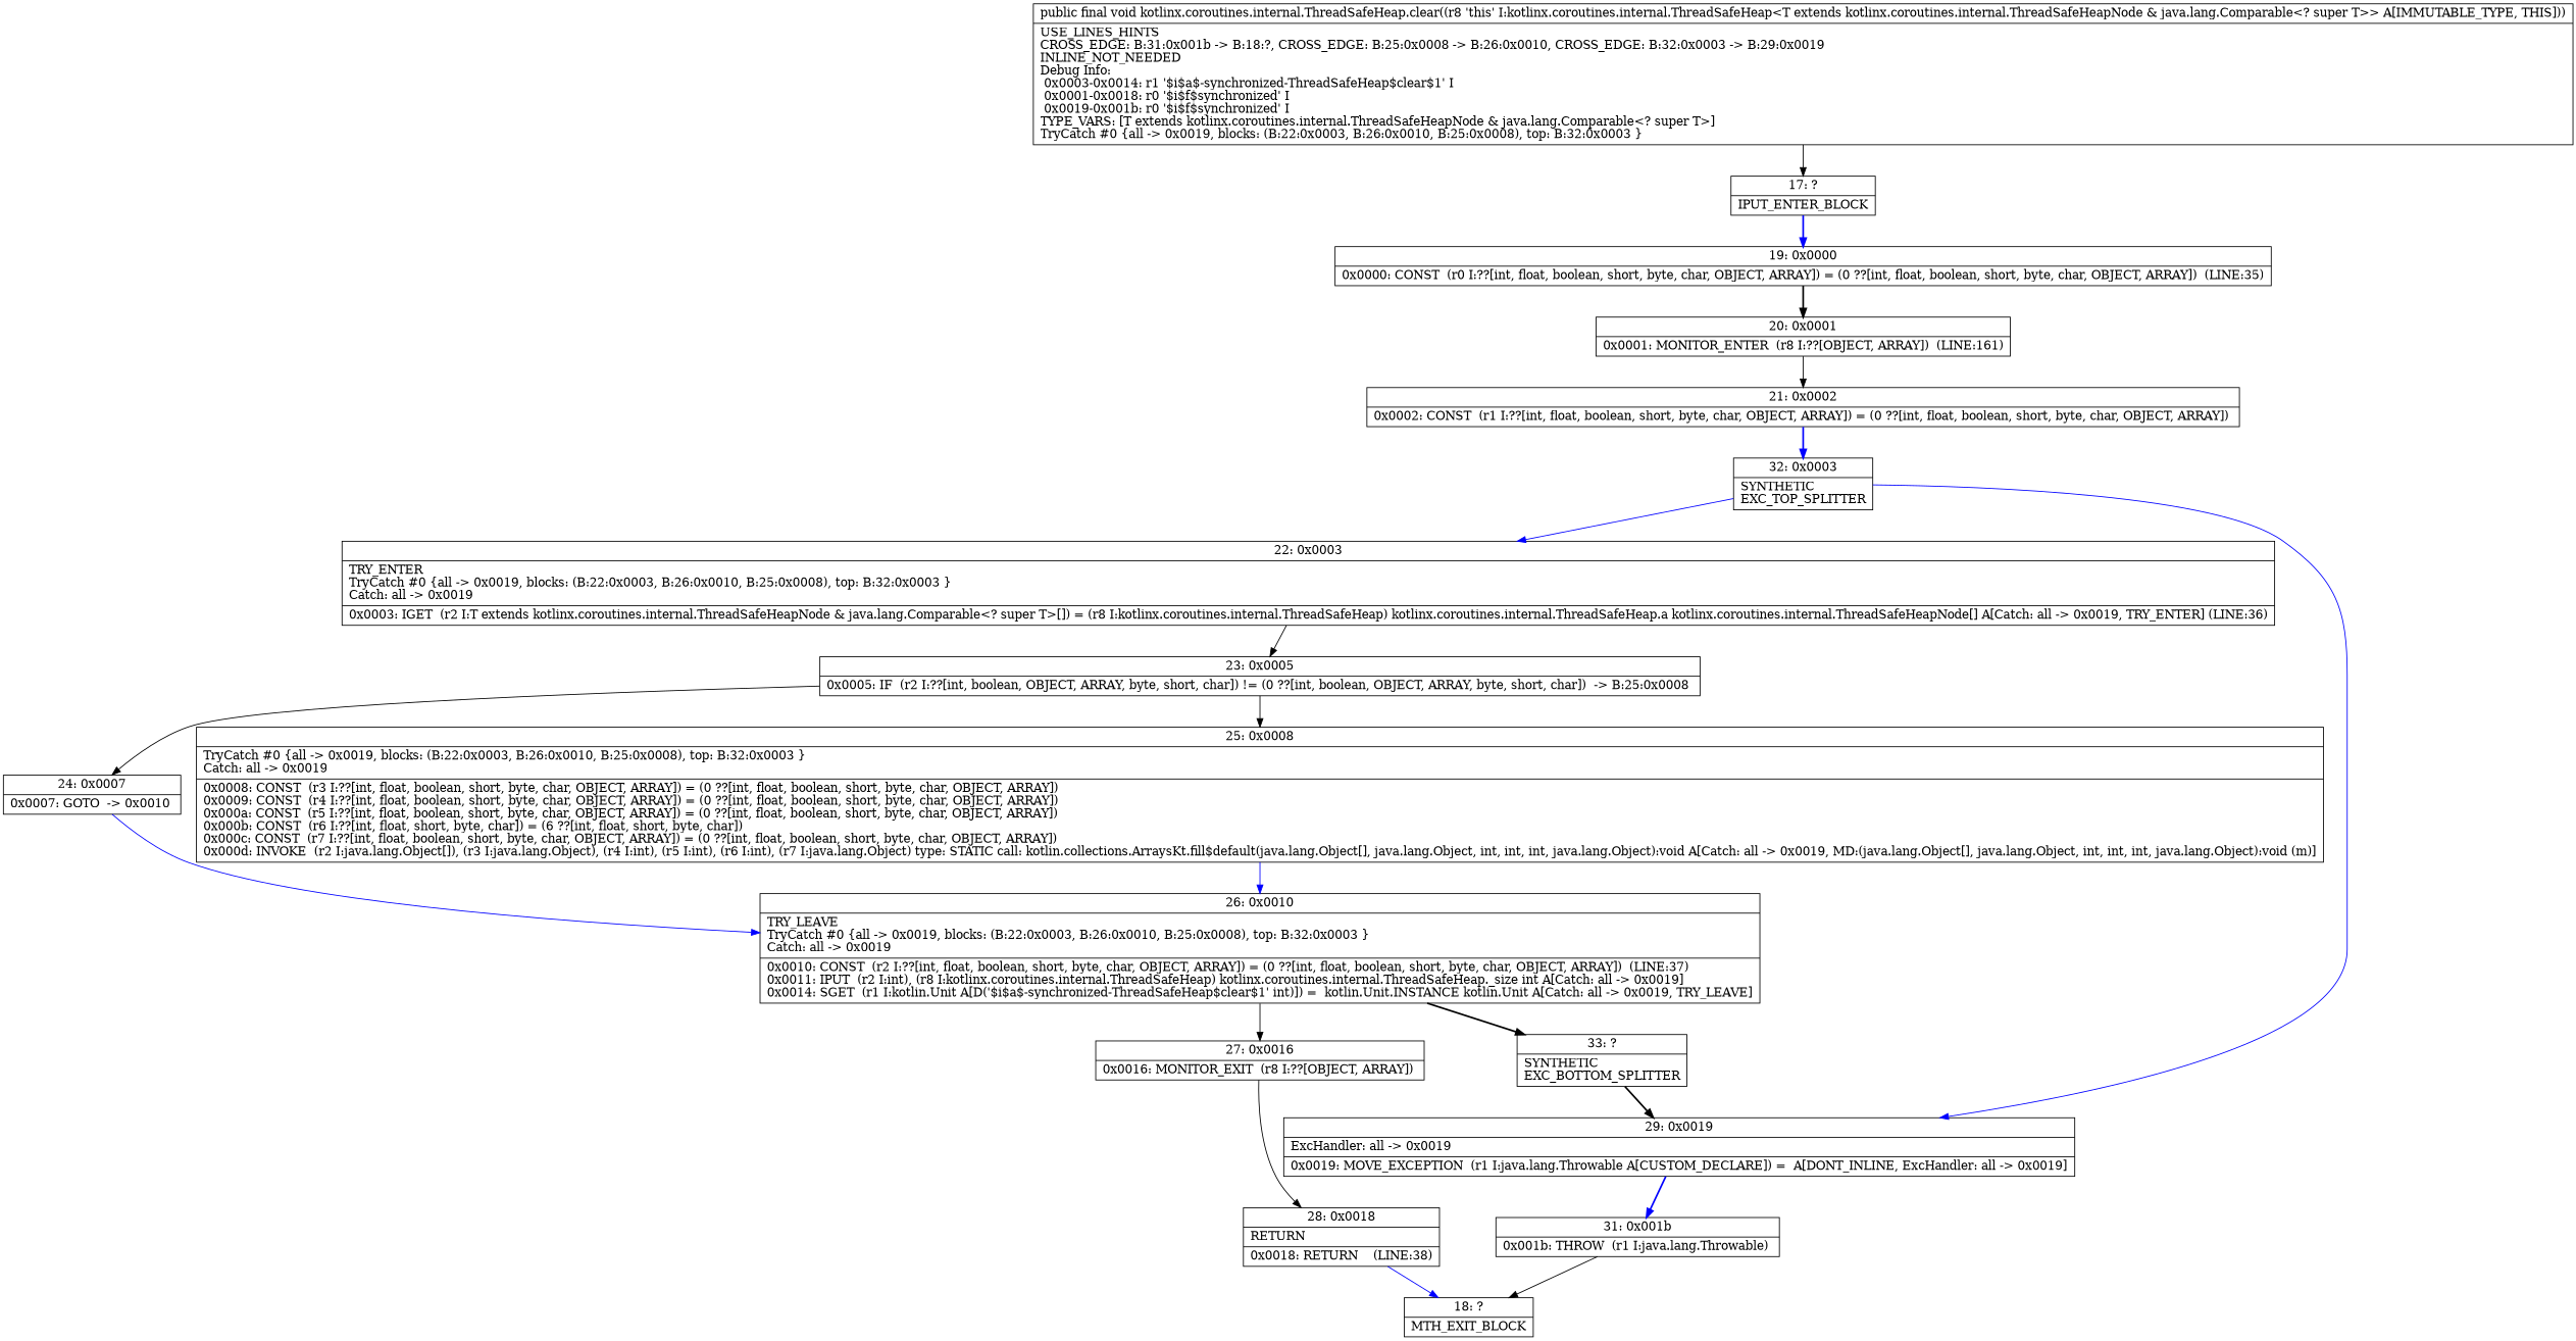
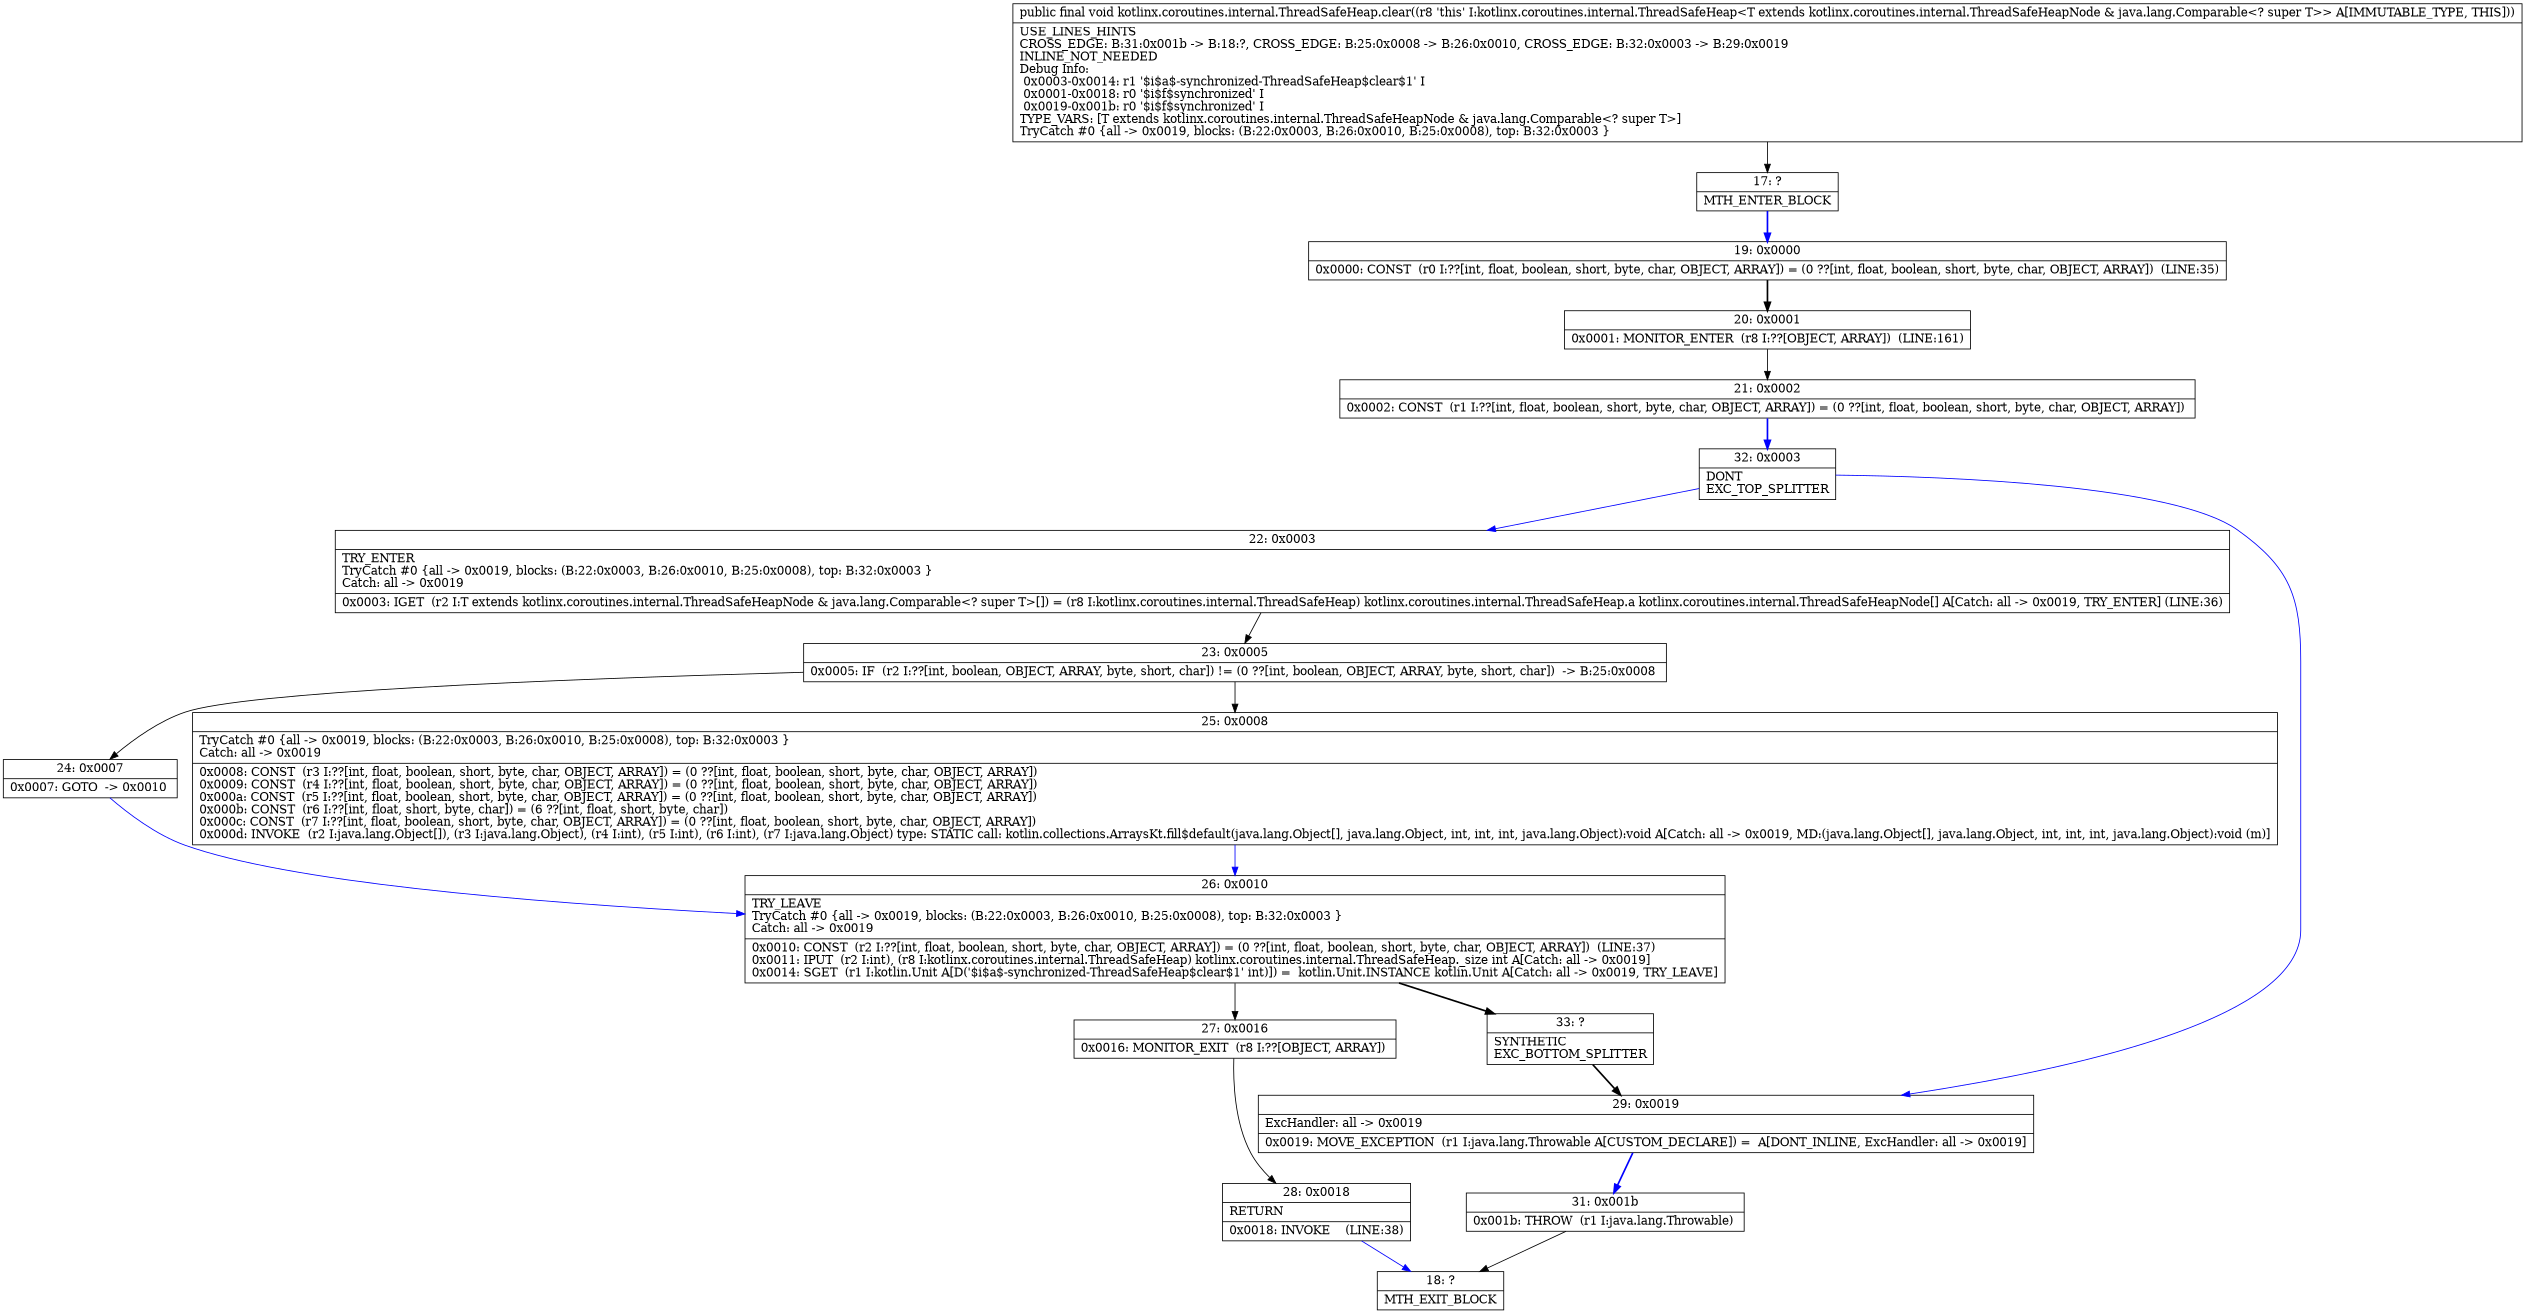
  digraph {
    node [shape=record]
    edge [color=black style=solid]
-   n1 [label="{17\:\ ?|IPUT_ENTER_BLOCK\l}"]
+   n1 [label="{17\:\ ?|MTH_ENTER_BLOCK\l}"]
    n2 [label="{19\:\ 0x0000|0x0000: CONST  (r0 I:??[int, float, boolean, short, byte, char, OBJECT, ARRAY]) = (0 ??[int, float, boolean, short, byte, char, OBJECT, ARRAY])  (LINE:35)\l}"]
    n3 [label="{20\:\ 0x0001|0x0001: MONITOR_ENTER  (r8 I:??[OBJECT, ARRAY])  (LINE:161)\l}"]
    n4 [label="{21\:\ 0x0002|0x0002: CONST  (r1 I:??[int, float, boolean, short, byte, char, OBJECT, ARRAY]) = (0 ??[int, float, boolean, short, byte, char, OBJECT, ARRAY]) \l}"]
-   n5 [label="{32\:\ 0x0003|SYNTHETIC\lEXC_TOP_SPLITTER\l}"]
+   n5 [label="{32\:\ 0x0003|DONT\lEXC_TOP_SPLITTER\l}"]
    n6 [label="{22\:\ 0x0003|TRY_ENTER\lTryCatch #0 \{all \-\> 0x0019, blocks: (B:22:0x0003, B:26:0x0010, B:25:0x0008), top: B:32:0x0003 \}\lCatch: all \-\> 0x0019\l|0x0003: IGET  (r2 I:T extends kotlinx.coroutines.internal.ThreadSafeHeapNode & java.lang.Comparable\<? super T\>[]) = (r8 I:kotlinx.coroutines.internal.ThreadSafeHeap) kotlinx.coroutines.internal.ThreadSafeHeap.a kotlinx.coroutines.internal.ThreadSafeHeapNode[] A[Catch: all \-\> 0x0019, TRY_ENTER] (LINE:36)\l}"]
    n7 [label="{29\:\ 0x0019|ExcHandler: all \-\> 0x0019\l|0x0019: MOVE_EXCEPTION  (r1 I:java.lang.Throwable A[CUSTOM_DECLARE]) =  A[DONT_INLINE, ExcHandler: all \-\> 0x0019]\l}"]
    n8 [label="{23\:\ 0x0005|0x0005: IF  (r2 I:??[int, boolean, OBJECT, ARRAY, byte, short, char]) != (0 ??[int, boolean, OBJECT, ARRAY, byte, short, char])  \-\> B:25:0x0008 \l}"]
    n9 [label="{31\:\ 0x001b|0x001b: THROW  (r1 I:java.lang.Throwable) \l}"]
    n10 [label="{24\:\ 0x0007|0x0007: GOTO  \-\> 0x0010 \l}"]
    n11 [label="{25\:\ 0x0008|TryCatch #0 \{all \-\> 0x0019, blocks: (B:22:0x0003, B:26:0x0010, B:25:0x0008), top: B:32:0x0003 \}\lCatch: all \-\> 0x0019\l|0x0008: CONST  (r3 I:??[int, float, boolean, short, byte, char, OBJECT, ARRAY]) = (0 ??[int, float, boolean, short, byte, char, OBJECT, ARRAY]) \l0x0009: CONST  (r4 I:??[int, float, boolean, short, byte, char, OBJECT, ARRAY]) = (0 ??[int, float, boolean, short, byte, char, OBJECT, ARRAY]) \l0x000a: CONST  (r5 I:??[int, float, boolean, short, byte, char, OBJECT, ARRAY]) = (0 ??[int, float, boolean, short, byte, char, OBJECT, ARRAY]) \l0x000b: CONST  (r6 I:??[int, float, short, byte, char]) = (6 ??[int, float, short, byte, char]) \l0x000c: CONST  (r7 I:??[int, float, boolean, short, byte, char, OBJECT, ARRAY]) = (0 ??[int, float, boolean, short, byte, char, OBJECT, ARRAY]) \l0x000d: INVOKE  (r2 I:java.lang.Object[]), (r3 I:java.lang.Object), (r4 I:int), (r5 I:int), (r6 I:int), (r7 I:java.lang.Object) type: STATIC call: kotlin.collections.ArraysKt.fill$default(java.lang.Object[], java.lang.Object, int, int, int, java.lang.Object):void A[Catch: all \-\> 0x0019, MD:(java.lang.Object[], java.lang.Object, int, int, int, java.lang.Object):void (m)]\l}"]
    n12 [label="{26\:\ 0x0010|TRY_LEAVE\lTryCatch #0 \{all \-\> 0x0019, blocks: (B:22:0x0003, B:26:0x0010, B:25:0x0008), top: B:32:0x0003 \}\lCatch: all \-\> 0x0019\l|0x0010: CONST  (r2 I:??[int, float, boolean, short, byte, char, OBJECT, ARRAY]) = (0 ??[int, float, boolean, short, byte, char, OBJECT, ARRAY])  (LINE:37)\l0x0011: IPUT  (r2 I:int), (r8 I:kotlinx.coroutines.internal.ThreadSafeHeap) kotlinx.coroutines.internal.ThreadSafeHeap._size int A[Catch: all \-\> 0x0019]\l0x0014: SGET  (r1 I:kotlin.Unit A[D('$i$a$\-synchronized\-ThreadSafeHeap$clear$1' int)]) =  kotlin.Unit.INSTANCE kotlin.Unit A[Catch: all \-\> 0x0019, TRY_LEAVE]\l}"]
    n13 [label="{27\:\ 0x0016|0x0016: MONITOR_EXIT  (r8 I:??[OBJECT, ARRAY]) \l}"]
    n14 [label="{33\:\ ?|SYNTHETIC\lEXC_BOTTOM_SPLITTER\l}"]
-   n15 [label="{28\:\ 0x0018|RETURN\l|0x0018: RETURN    (LINE:38)\l}"]
+   n15 [label="{28\:\ 0x0018|RETURN\l|0x0018: INVOKE    (LINE:38)\l}"]
    n16 [label="{18\:\ ?|MTH_EXIT_BLOCK\l}"]
    n17 [label="{public final void kotlinx.coroutines.internal.ThreadSafeHeap.clear((r8 'this' I:kotlinx.coroutines.internal.ThreadSafeHeap\<T extends kotlinx.coroutines.internal.ThreadSafeHeapNode & java.lang.Comparable\<? super T\>\> A[IMMUTABLE_TYPE, THIS]))  | USE_LINES_HINTS\lCROSS_EDGE: B:31:0x001b \-\> B:18:?, CROSS_EDGE: B:25:0x0008 \-\> B:26:0x0010, CROSS_EDGE: B:32:0x0003 \-\> B:29:0x0019\lINLINE_NOT_NEEDED\lDebug Info:\l  0x0003\-0x0014: r1 '$i$a$\-synchronized\-ThreadSafeHeap$clear$1' I\l  0x0001\-0x0018: r0 '$i$f$synchronized' I\l  0x0019\-0x001b: r0 '$i$f$synchronized' I\lTYPE_VARS: [T extends kotlinx.coroutines.internal.ThreadSafeHeapNode & java.lang.Comparable\<? super T\>]\lTryCatch #0 \{all \-\> 0x0019, blocks: (B:22:0x0003, B:26:0x0010, B:25:0x0008), top: B:32:0x0003 \}\l}"]
    n1 -> n2 [color=blue style=bold]
    n2 -> n3 [style=bold]
    n3 -> n4
    n4 -> n5 [color=blue style=bold]
    n5 -> n6 [color=blue]
    n5 -> n7 [color=blue]
    n6 -> n8
    n7 -> n9 [color=blue style=bold]
    n8 -> n10
    n8 -> n11
    n9 -> n16
    n10 -> n12 [color=blue]
    n11 -> n12 [color=blue]
    n12 -> n13
    n12 -> n14 [style=bold]
    n13 -> n15
    n14 -> n7 [style=bold]
    n15 -> n16 [color=blue]
    n17 -> n1
  }
